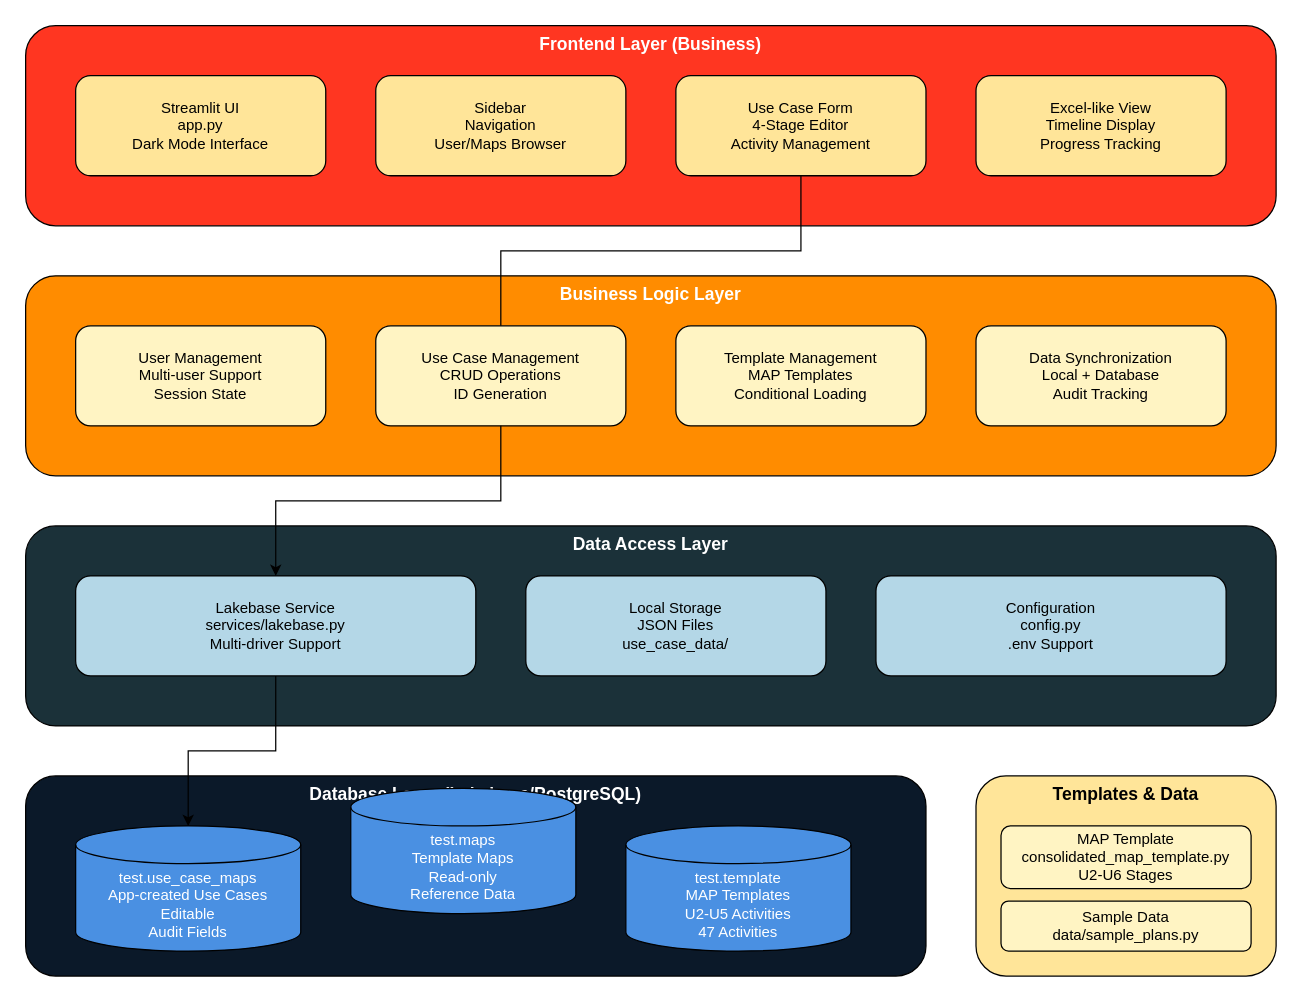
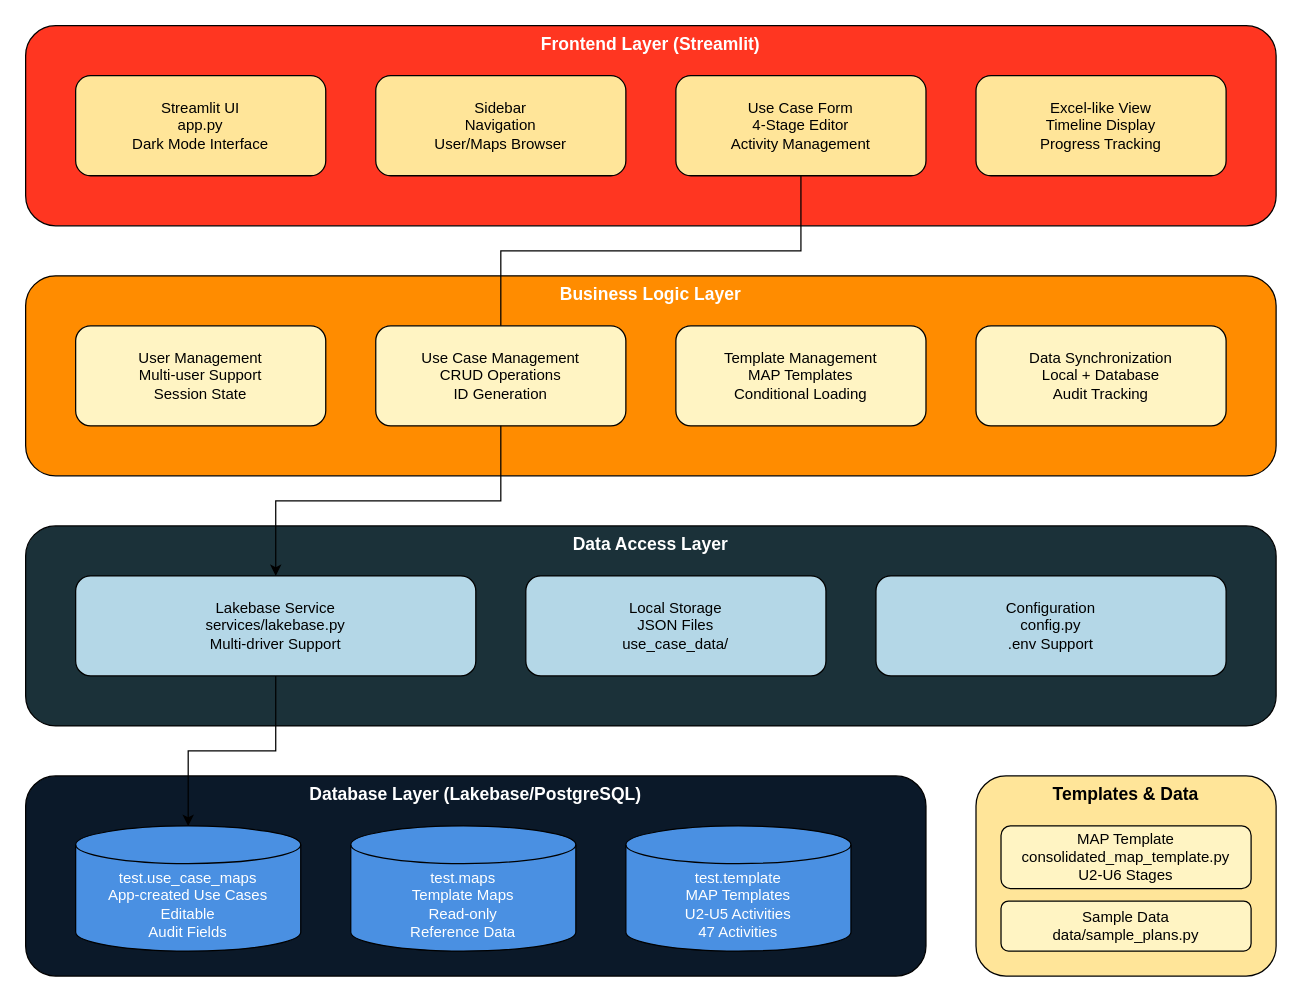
  <mxCell id="0" />
  <mxCell id="1" parent="0" />
- <mxCell id="2" value="Frontend Layer (Business)" style="rounded=1;whiteSpace=wrap;html=1;fillColor=#FF3621;strokeColor=#000000;fontColor=#ffffff;fontSize=14;fontStyle=1;verticalAlign=top;" vertex="1" parent="1"><mxGeometry x="20" y="20" width="1000" height="160" as="geometry" /></mxCell>
+ <mxCell id="2" value="Frontend Layer (Streamlit)" style="rounded=1;whiteSpace=wrap;html=1;fillColor=#FF3621;strokeColor=#000000;fontColor=#ffffff;fontSize=14;fontStyle=1;verticalAlign=top;" vertex="1" parent="1"><mxGeometry x="20" y="20" width="1000" height="160" as="geometry" /></mxCell>
  <mxCell id="3" value="Streamlit UI&#10;app.py&#10;Dark Mode Interface" style="rounded=1;whiteSpace=wrap;html=1;fillColor=#FFE599;strokeColor=#000000;" vertex="1" parent="1"><mxGeometry x="60" y="60" width="200" height="80" as="geometry" /></mxCell>
  <mxCell id="4" value="Sidebar&#10;Navigation&#10;User/Maps Browser" style="rounded=1;whiteSpace=wrap;html=1;fillColor=#FFE599;strokeColor=#000000;" vertex="1" parent="1"><mxGeometry x="300" y="60" width="200" height="80" as="geometry" /></mxCell>
  <mxCell id="5" value="Use Case Form&#10;4-Stage Editor&#10;Activity Management" style="rounded=1;whiteSpace=wrap;html=1;fillColor=#FFE599;strokeColor=#000000;" vertex="1" parent="1"><mxGeometry x="540" y="60" width="200" height="80" as="geometry" /></mxCell>
  <mxCell id="6" value="Excel-like View&#10;Timeline Display&#10;Progress Tracking" style="rounded=1;whiteSpace=wrap;html=1;fillColor=#FFE599;strokeColor=#000000;" vertex="1" parent="1"><mxGeometry x="780" y="60" width="200" height="80" as="geometry" /></mxCell>
  <mxCell id="7" value="Business Logic Layer" style="rounded=1;whiteSpace=wrap;html=1;fillColor=#FF8C00;strokeColor=#000000;fontColor=#ffffff;fontSize=14;fontStyle=1;verticalAlign=top;" vertex="1" parent="1"><mxGeometry x="20" y="220" width="1000" height="160" as="geometry" /></mxCell>
  <mxCell id="8" value="User Management&#10;Multi-user Support&#10;Session State" style="rounded=1;whiteSpace=wrap;html=1;fillColor=#FFF4C3;strokeColor=#000000;" vertex="1" parent="1"><mxGeometry x="60" y="260" width="200" height="80" as="geometry" /></mxCell>
  <mxCell id="9" value="Use Case Management&#10;CRUD Operations&#10;ID Generation" style="rounded=1;whiteSpace=wrap;html=1;fillColor=#FFF4C3;strokeColor=#000000;" vertex="1" parent="1"><mxGeometry x="300" y="260" width="200" height="80" as="geometry" /></mxCell>
  <mxCell id="10" value="Template Management&#10;MAP Templates&#10;Conditional Loading" style="rounded=1;whiteSpace=wrap;html=1;fillColor=#FFF4C3;strokeColor=#000000;" vertex="1" parent="1"><mxGeometry x="540" y="260" width="200" height="80" as="geometry" /></mxCell>
  <mxCell id="11" value="Data Synchronization&#10;Local + Database&#10;Audit Tracking" style="rounded=1;whiteSpace=wrap;html=1;fillColor=#FFF4C3;strokeColor=#000000;" vertex="1" parent="1"><mxGeometry x="780" y="260" width="200" height="80" as="geometry" /></mxCell>
  <mxCell id="12" value="Data Access Layer" style="rounded=1;whiteSpace=wrap;html=1;fillColor=#1B3139;strokeColor=#000000;fontColor=#ffffff;fontSize=14;fontStyle=1;verticalAlign=top;" vertex="1" parent="1"><mxGeometry x="20" y="420" width="1000" height="160" as="geometry" /></mxCell>
  <mxCell id="13" value="Lakebase Service&#10;services/lakebase.py&#10;Multi-driver Support" style="rounded=1;whiteSpace=wrap;html=1;fillColor=#B4D7E7;strokeColor=#000000;" vertex="1" parent="1"><mxGeometry x="60" y="460" width="320" height="80" as="geometry" /></mxCell>
  <mxCell id="14" value="Local Storage&#10;JSON Files&#10;use_case_data/" style="rounded=1;whiteSpace=wrap;html=1;fillColor=#B4D7E7;strokeColor=#000000;" vertex="1" parent="1"><mxGeometry x="420" y="460" width="240" height="80" as="geometry" /></mxCell>
  <mxCell id="15" value="Configuration&#10;config.py&#10;.env Support" style="rounded=1;whiteSpace=wrap;html=1;fillColor=#B4D7E7;strokeColor=#000000;" vertex="1" parent="1"><mxGeometry x="700" y="460" width="280" height="80" as="geometry" /></mxCell>
  <mxCell id="16" value="Database Layer (Lakebase/PostgreSQL)" style="rounded=1;whiteSpace=wrap;html=1;fillColor=#0B1929;strokeColor=#000000;fontColor=#ffffff;fontSize=14;fontStyle=1;verticalAlign=top;" vertex="1" parent="1"><mxGeometry x="20" y="620" width="720" height="160" as="geometry" /></mxCell>
  <mxCell id="17" value="test.use_case_maps&#10;App-created Use Cases&#10;Editable&#10;Audit Fields" style="shape=cylinder3;whiteSpace=wrap;html=1;boundedLbl=1;backgroundOutline=1;size=15;fillColor=#4A90E2;strokeColor=#000000;fontColor=#ffffff;" vertex="1" parent="1"><mxGeometry x="60" y="660" width="180" height="100" as="geometry" /></mxCell>
- <mxCell id="18" value="test.maps&#10;Template Maps&#10;Read-only&#10;Reference Data" style="shape=cylinder3;whiteSpace=wrap;html=1;boundedLbl=1;backgroundOutline=1;size=15;fillColor=#4A90E2;strokeColor=#000000;fontColor=#ffffff;" vertex="1" parent="1"><mxGeometry x="280" y="630" width="180" height="100" as="geometry" /></mxCell>
+ <mxCell id="18" value="test.maps&#10;Template Maps&#10;Read-only&#10;Reference Data" style="shape=cylinder3;whiteSpace=wrap;html=1;boundedLbl=1;backgroundOutline=1;size=15;fillColor=#4A90E2;strokeColor=#000000;fontColor=#ffffff;" vertex="1" parent="1"><mxGeometry x="280" y="660" width="180" height="100" as="geometry" /></mxCell>
  <mxCell id="19" value="test.template&#10;MAP Templates&#10;U2-U5 Activities&#10;47 Activities" style="shape=cylinder3;whiteSpace=wrap;html=1;boundedLbl=1;backgroundOutline=1;size=15;fillColor=#4A90E2;strokeColor=#000000;fontColor=#ffffff;" vertex="1" parent="1"><mxGeometry x="500" y="660" width="180" height="100" as="geometry" /></mxCell>
  <mxCell id="20" value="Templates &amp; Data" style="rounded=1;whiteSpace=wrap;html=1;fillColor=#FFE599;strokeColor=#000000;fontSize=14;fontStyle=1;verticalAlign=top;" vertex="1" parent="1"><mxGeometry x="780" y="620" width="240" height="160" as="geometry" /></mxCell>
  <mxCell id="21" value="MAP Template&#10;consolidated_map_template.py&#10;U2-U6 Stages" style="rounded=1;whiteSpace=wrap;html=1;fillColor=#FFF4C3;strokeColor=#000000;" vertex="1" parent="1"><mxGeometry x="800" y="660" width="200" height="50" as="geometry" /></mxCell>
  <mxCell id="22" value="Sample Data&#10;data/sample_plans.py" style="rounded=1;whiteSpace=wrap;html=1;fillColor=#FFF4C3;strokeColor=#000000;" vertex="1" parent="1"><mxGeometry x="800" y="720" width="200" height="40" as="geometry" /></mxCell>
  <mxCell id="23" style="edgeStyle=orthogonalEdgeStyle;rounded=0;orthogonalLoop=1;jettySize=auto;html=1;exitX=0.5;exitY=1;exitDx=0;exitDy=0;entryX=0.5;entryY=0;entryDx=0;entryDy=0;endArrow=none;" edge="1" parent="1" source="5" target="9"><mxGeometry relative="1" as="geometry" /></mxCell>
  <mxCell id="24" style="edgeStyle=orthogonalEdgeStyle;rounded=0;orthogonalLoop=1;jettySize=auto;html=1;exitX=0.5;exitY=1;exitDx=0;exitDy=0;entryX=0.5;entryY=0;entryDx=0;entryDy=0;" edge="1" parent="1" source="9" target="13"><mxGeometry relative="1" as="geometry" /></mxCell>
  <mxCell id="25" style="edgeStyle=orthogonalEdgeStyle;rounded=0;orthogonalLoop=1;jettySize=auto;html=1;exitX=0.5;exitY=1;exitDx=0;exitDy=0;entryX=0.5;entryY=0;entryDx=0;entryDy=0;entryPerimeter=0;" edge="1" parent="1" source="13" target="17"><mxGeometry relative="1" as="geometry" /></mxCell>
